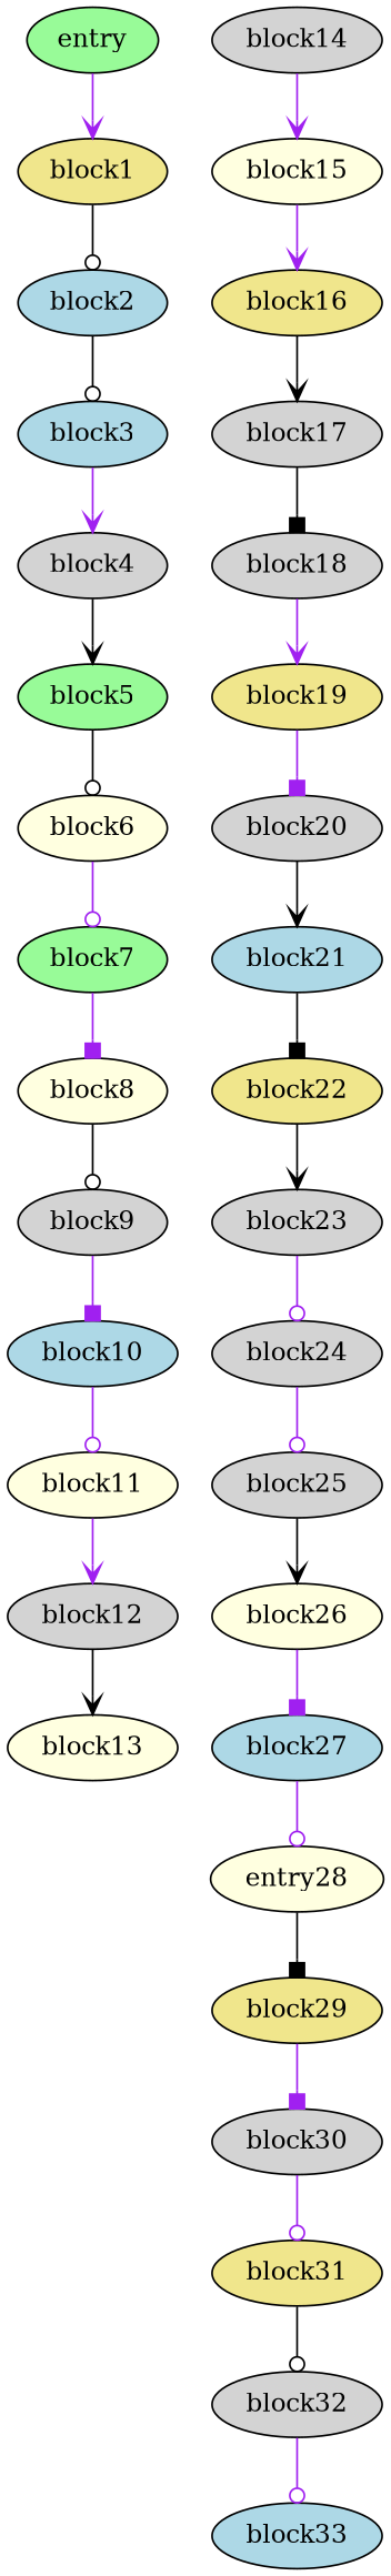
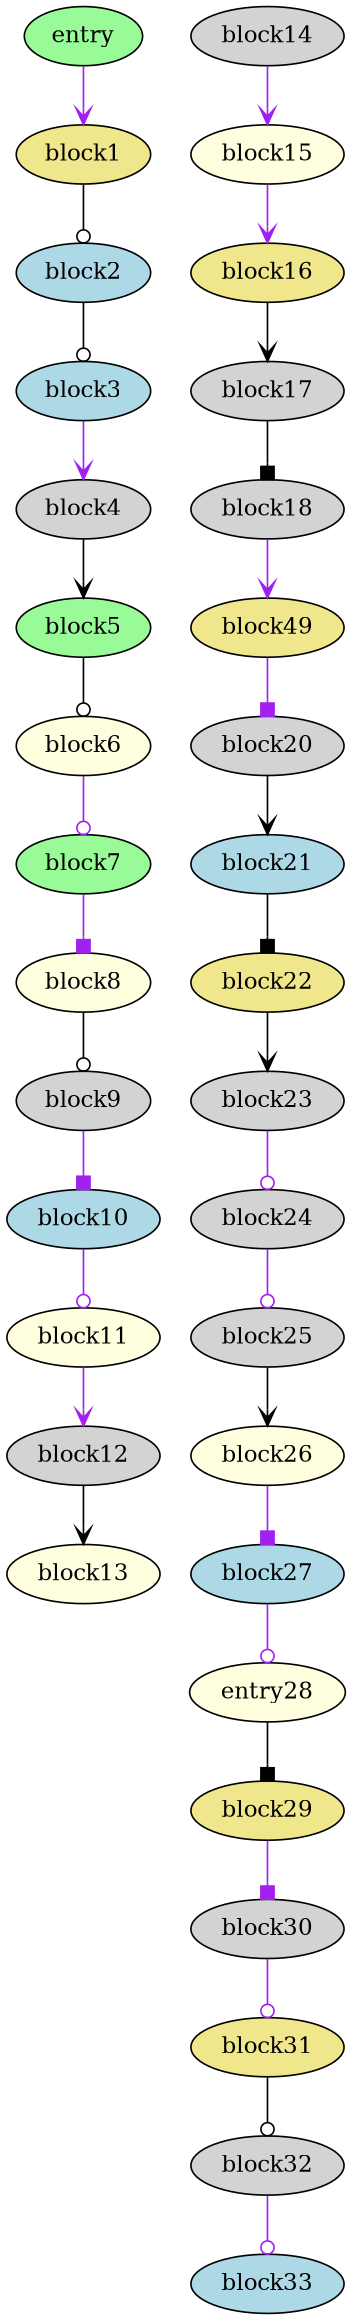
  digraph {
    node [fillcolor=lightgrey style=filled]
    edge [arrowhead=vee color=purple]
    entry [fillcolor=palegreen]
    block1 [fillcolor=khaki]
    block2 [fillcolor=lightblue]
    block3 [fillcolor=lightblue]
    block4
    block5 [fillcolor=palegreen]
    block6 [fillcolor=lightyellow]
    block7 [fillcolor=palegreen]
    block8 [fillcolor=lightyellow]
    block9
    block10 [fillcolor=lightblue]
    block11 [fillcolor=lightyellow]
    block12
    block13 [fillcolor=lightyellow]
    block15 [fillcolor=lightyellow]
    block14
    block16 [fillcolor=khaki]
    block17
    block18
-   block19 [fillcolor=khaki]
+   block19 [fillcolor=khaki label=block49]
    block20
    block21 [fillcolor=lightblue]
    block22 [fillcolor=khaki]
    block23
    block24
    block25
    block26 [fillcolor=lightyellow]
    block27 [fillcolor=lightblue]
    n29 [fillcolor=lightyellow label=entry28]
    block29 [fillcolor=khaki]
    block30
    block31 [fillcolor=khaki]
    block32
    block33 [fillcolor=lightblue]
    entry -> block1
    block1 -> block2 [arrowhead=odot color=black]
    block2 -> block3 [arrowhead=odot color=black]
    block3 -> block4
    block4 -> block5 [color=black]
    block5 -> block6 [arrowhead=odot color=black]
    block6 -> block7 [arrowhead=odot]
    block7 -> block8 [arrowhead=box]
    block8 -> block9 [arrowhead=odot color=black]
    block9 -> block10 [arrowhead=box]
    block10 -> block11 [arrowhead=odot]
    block11 -> block12
    block12 -> block13 [color=black]
    block15 -> block16
    block14 -> block15
    block16 -> block17 [color=black]
    block17 -> block18 [arrowhead=box color=black]
    block18 -> block19
    block19 -> block20 [arrowhead=box]
    block20 -> block21 [color=black]
    block21 -> block22 [arrowhead=box color=black]
    block22 -> block23 [color=black]
    block23 -> block24 [arrowhead=odot]
    block24 -> block25 [arrowhead=odot]
    block25 -> block26 [color=black]
    block26 -> block27 [arrowhead=box]
    block27 -> n29 [arrowhead=odot]
    n29 -> block29 [arrowhead=box color=black]
    block29 -> block30 [arrowhead=box]
    block30 -> block31 [arrowhead=odot]
    block31 -> block32 [arrowhead=odot color=black]
    block32 -> block33 [arrowhead=odot]
  }
